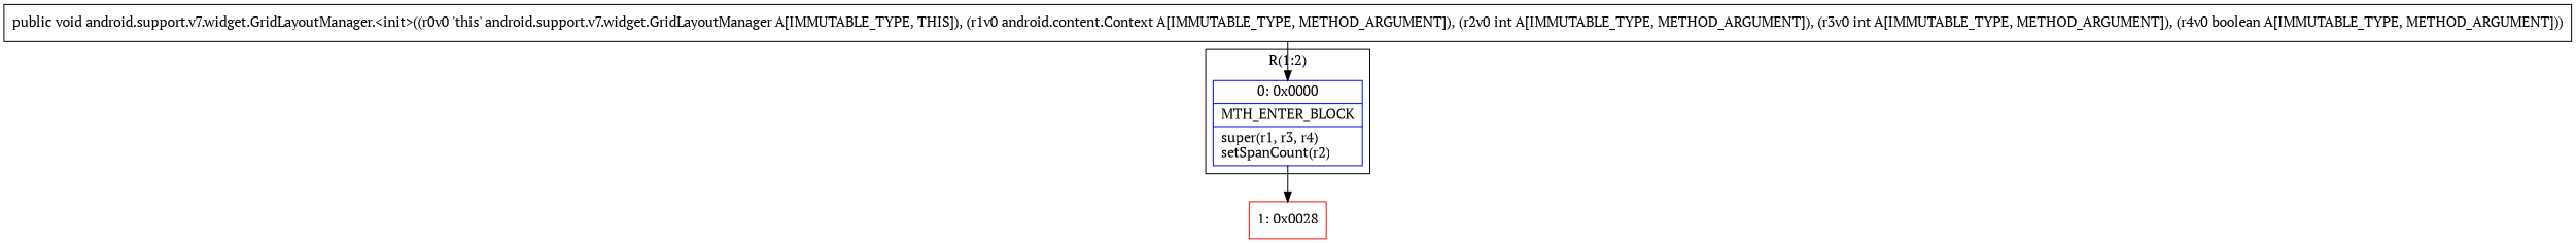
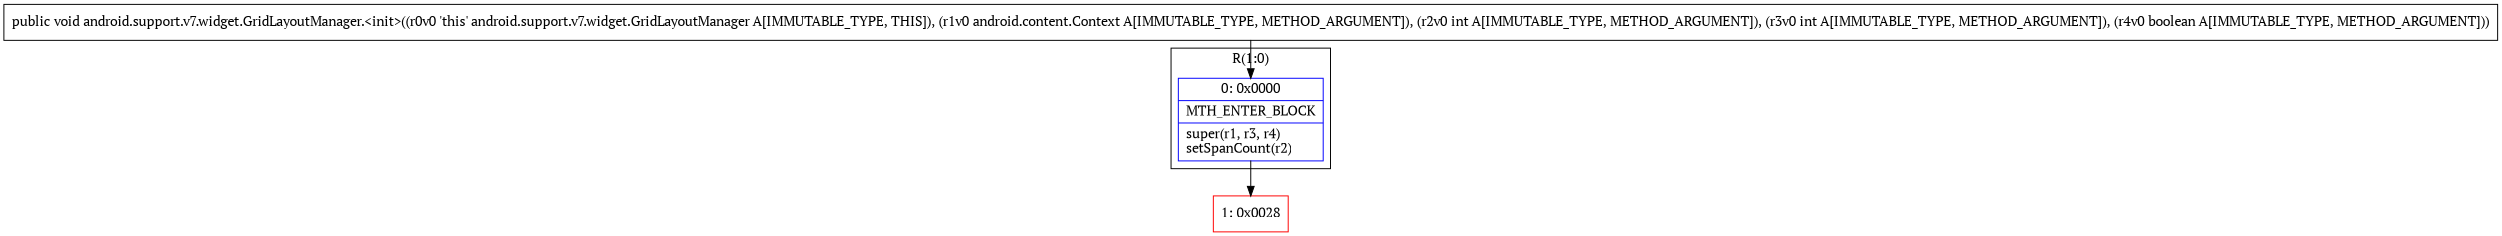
  digraph {
    fontname="PT Serif"
    node [shape=record fontname="PT Serif"]
    edge [fontname="PT Serif"]
    n1 [color=blue label="{0\:\ 0x0000|MTH_ENTER_BLOCK\l|super(r1, r3, r4)\lsetSpanCount(r2)\l}"]
    n2 [color=red label="{1\:\ 0x0028}"]
    n3 [label="{public void android.support.v7.widget.GridLayoutManager.\<init\>((r0v0 'this' android.support.v7.widget.GridLayoutManager A[IMMUTABLE_TYPE, THIS]), (r1v0 android.content.Context A[IMMUTABLE_TYPE, METHOD_ARGUMENT]), (r2v0 int A[IMMUTABLE_TYPE, METHOD_ARGUMENT]), (r3v0 int A[IMMUTABLE_TYPE, METHOD_ARGUMENT]), (r4v0 boolean A[IMMUTABLE_TYPE, METHOD_ARGUMENT])) }"]
    subgraph cluster_1 {
-     label="R(1:2)"
+     label="R(1:0)"
      n1
    }
    n1 -> n2
    n3 -> n1
  }
